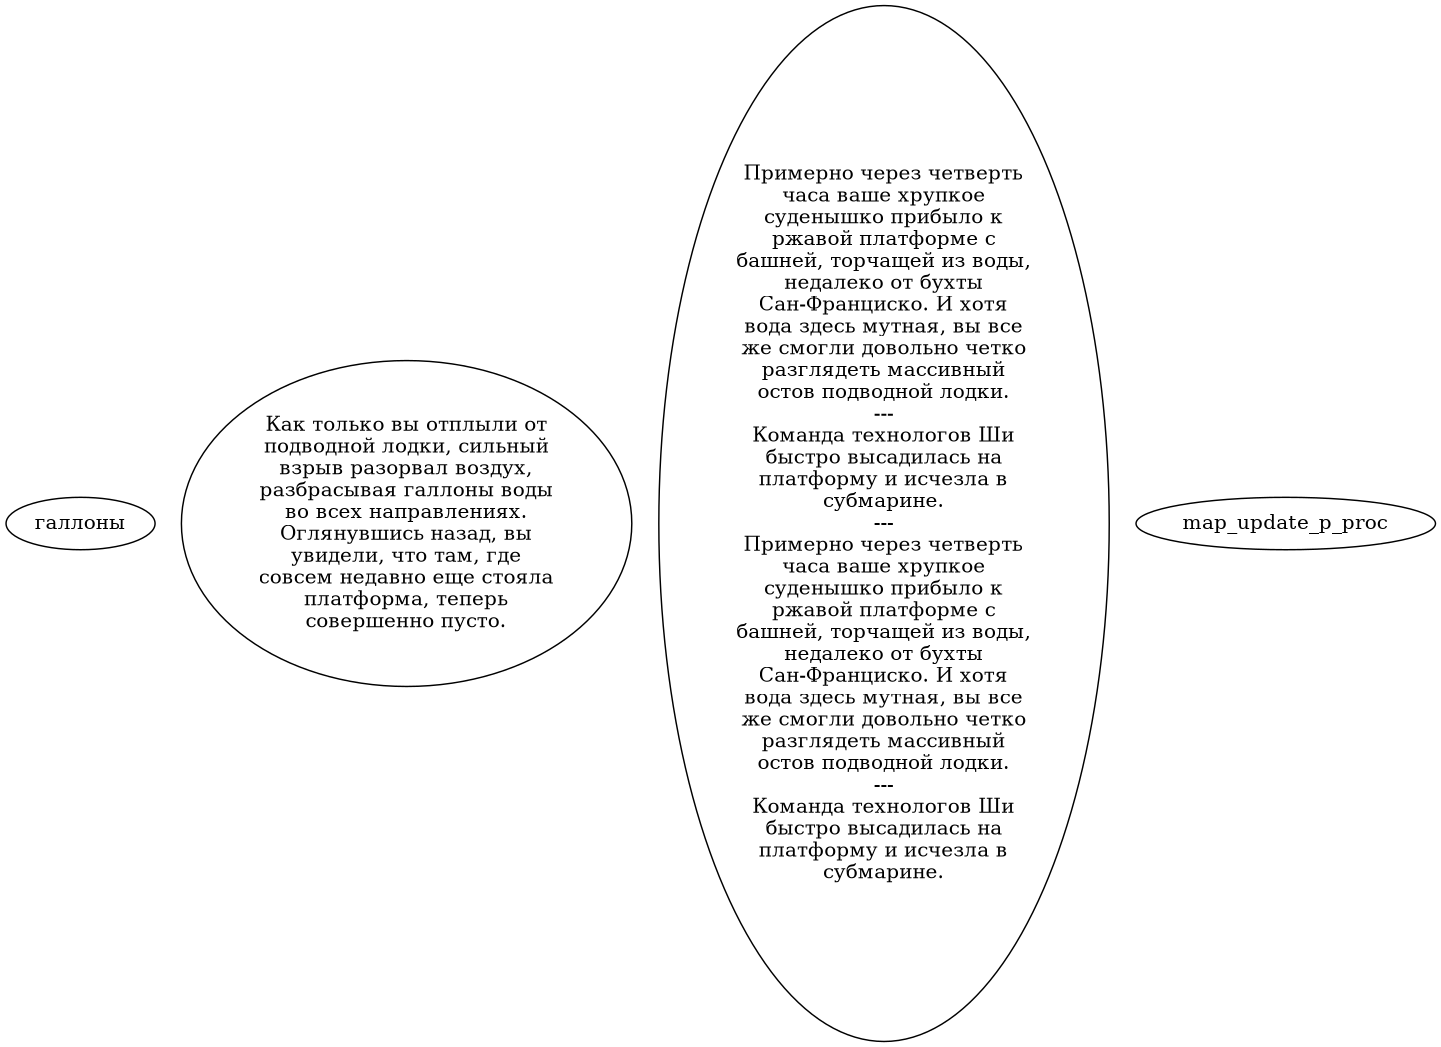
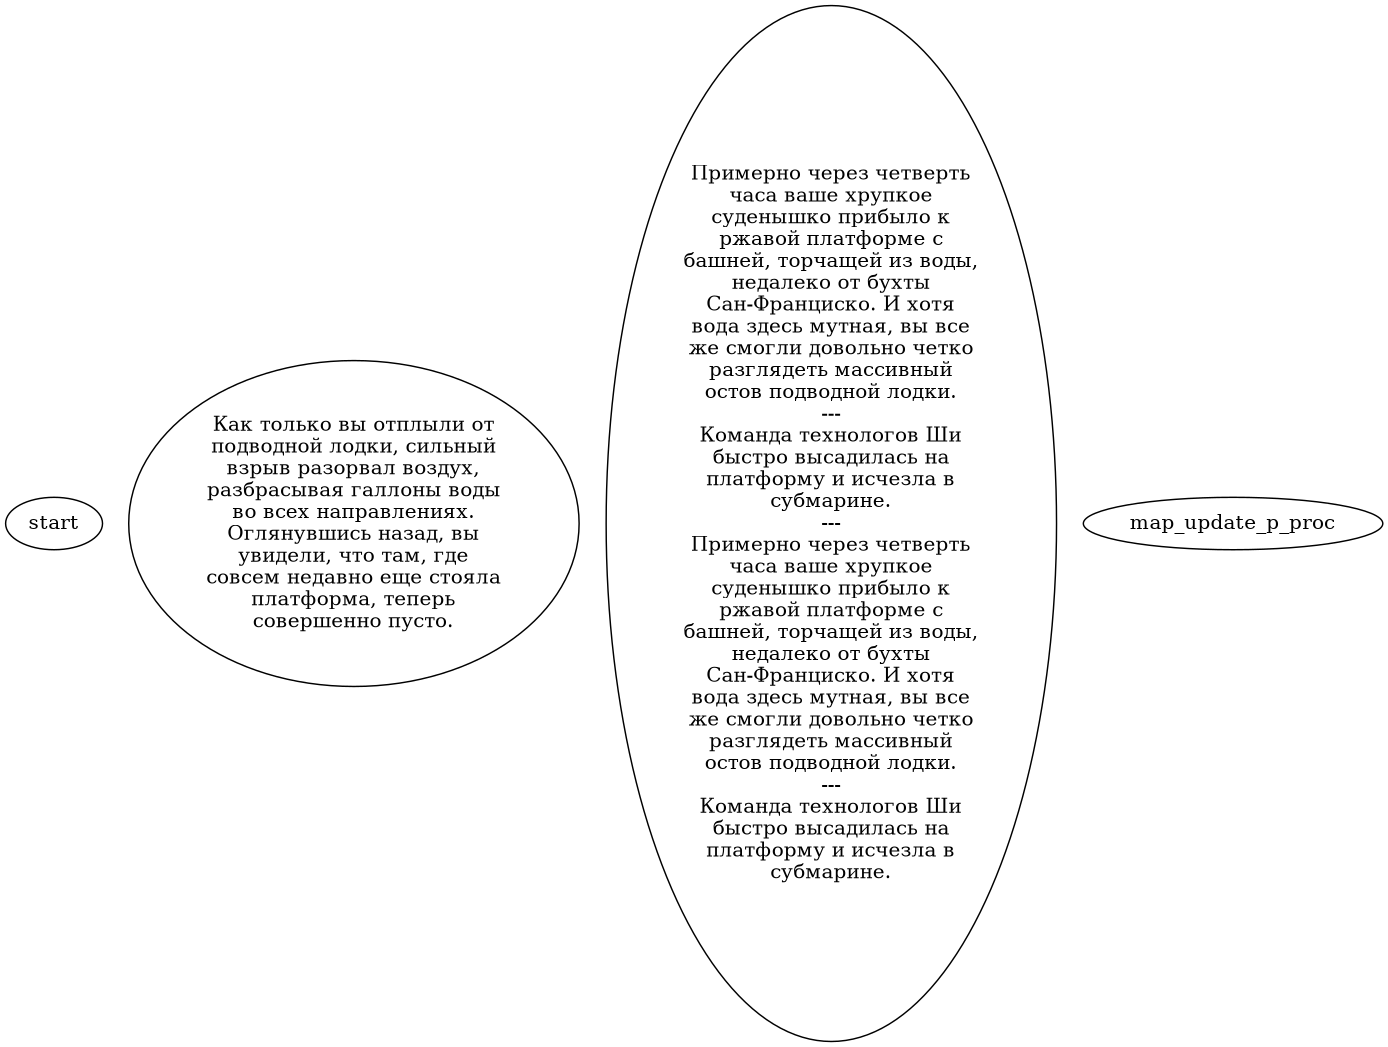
  digraph {
    node [color="#000000" fillcolor="#FFFFFF" style=filled]
-   start [label="галлоны"]
+   start
    n2 [label="Как только вы отплыли от\nподводной лодки, сильный\nвзрыв разорвал воздух,\nразбрасывая галлоны воды\nво всех направлениях.\nОглянувшись назад, вы\nувидели, что там, где\nсовсем недавно еще стояла\nплатформа, теперь\nсовершенно пусто."]
    n3 [label="Примерно через четверть\nчаса ваше хрупкое\nсуденышко прибыло к\nржавой платформе с\nбашней, торчащей из воды,\nнедалеко от бухты\nСан-Франциско. И хотя\nвода здесь мутная, вы все\nже смогли довольно четко\nразглядеть массивный\nостов подводной лодки.\n---\nКоманда технологов Ши\nбыстро высадилась на\nплатформу и исчезла в\nсубмарине.\n---\nПримерно через четверть\nчаса ваше хрупкое\nсуденышко прибыло к\nржавой платформе с\nбашней, торчащей из воды,\nнедалеко от бухты\nСан-Франциско. И хотя\nвода здесь мутная, вы все\nже смогли довольно четко\nразглядеть массивный\nостов подводной лодки.\n---\nКоманда технологов Ши\nбыстро высадилась на\nплатформу и исчезла в\nсубмарине."]
    map_update_p_proc
  }
